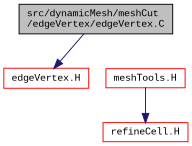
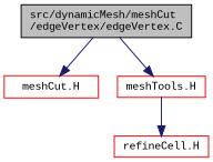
  digraph {
    fontname="Liberation Mono"
    node [color=red fontname="Liberation Mono" fontsize=10 shape=record]
    edge [color=midnightblue fontname="Liberation Mono" fontsize=10 labelfontname=Helvetica labelfontsize=10 style=solid]
    n1 [color=black fillcolor=grey75 fontcolor=black height=0.2 label="src/dynamicMesh/meshCut\l/edgeVertex/edgeVertex.C" style=filled width=0.4]
-   n2 [height=0.2 label="edgeVertex.H" width=0.4]
+   n2 [height=0.2 label="meshCut.H" width=0.4]
    n3 [height=0.2 label="meshTools.H" width=0.4]
    n4 [height=0.2 label="refineCell.H" width=0.4]
    n1 -> n2
+   n1 -> n3
    n3 -> n4
  }
